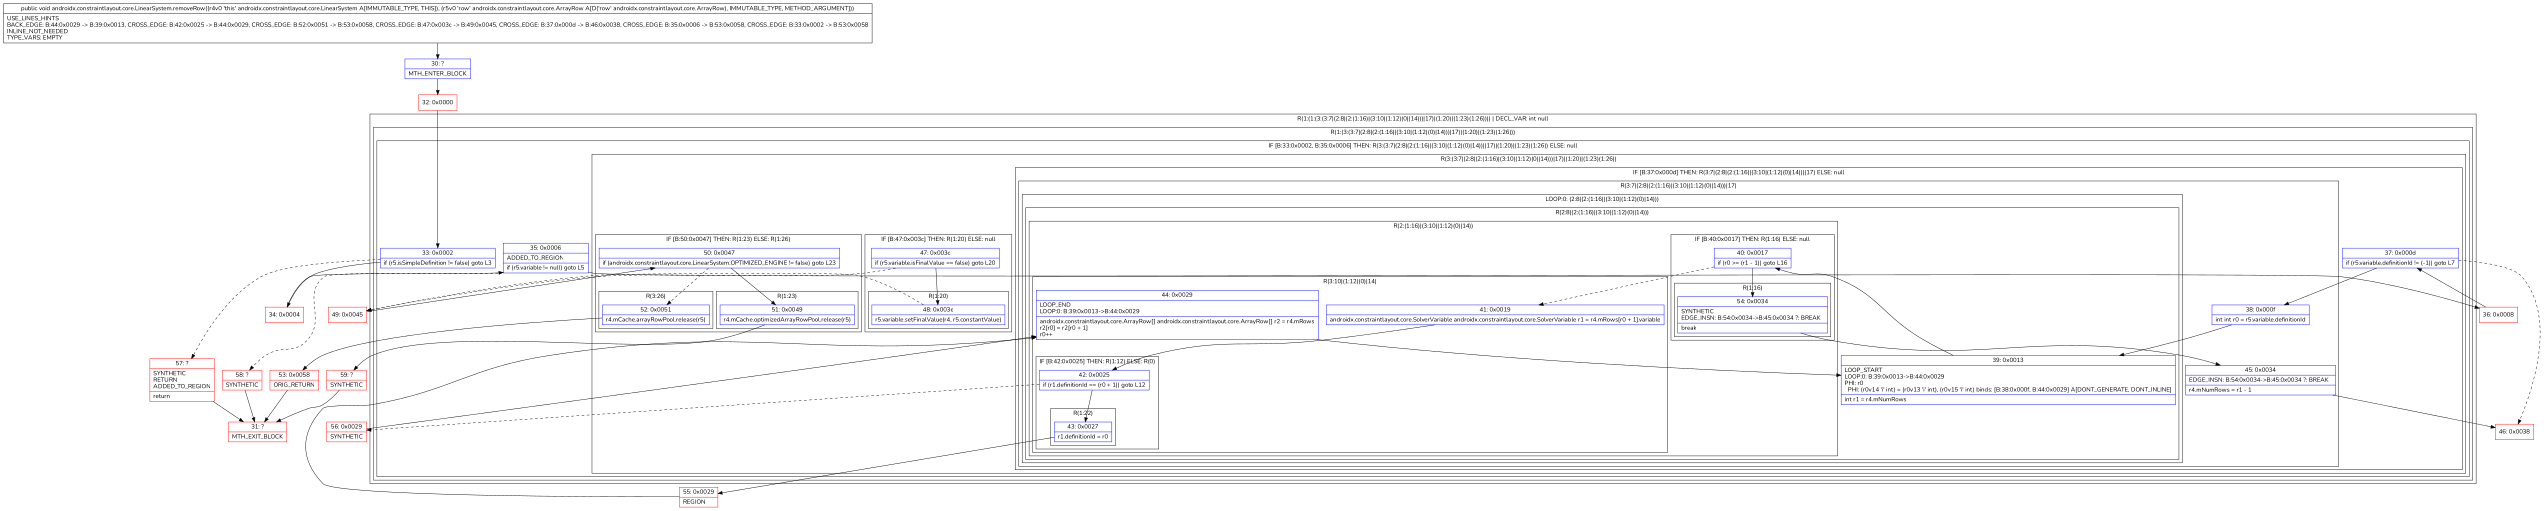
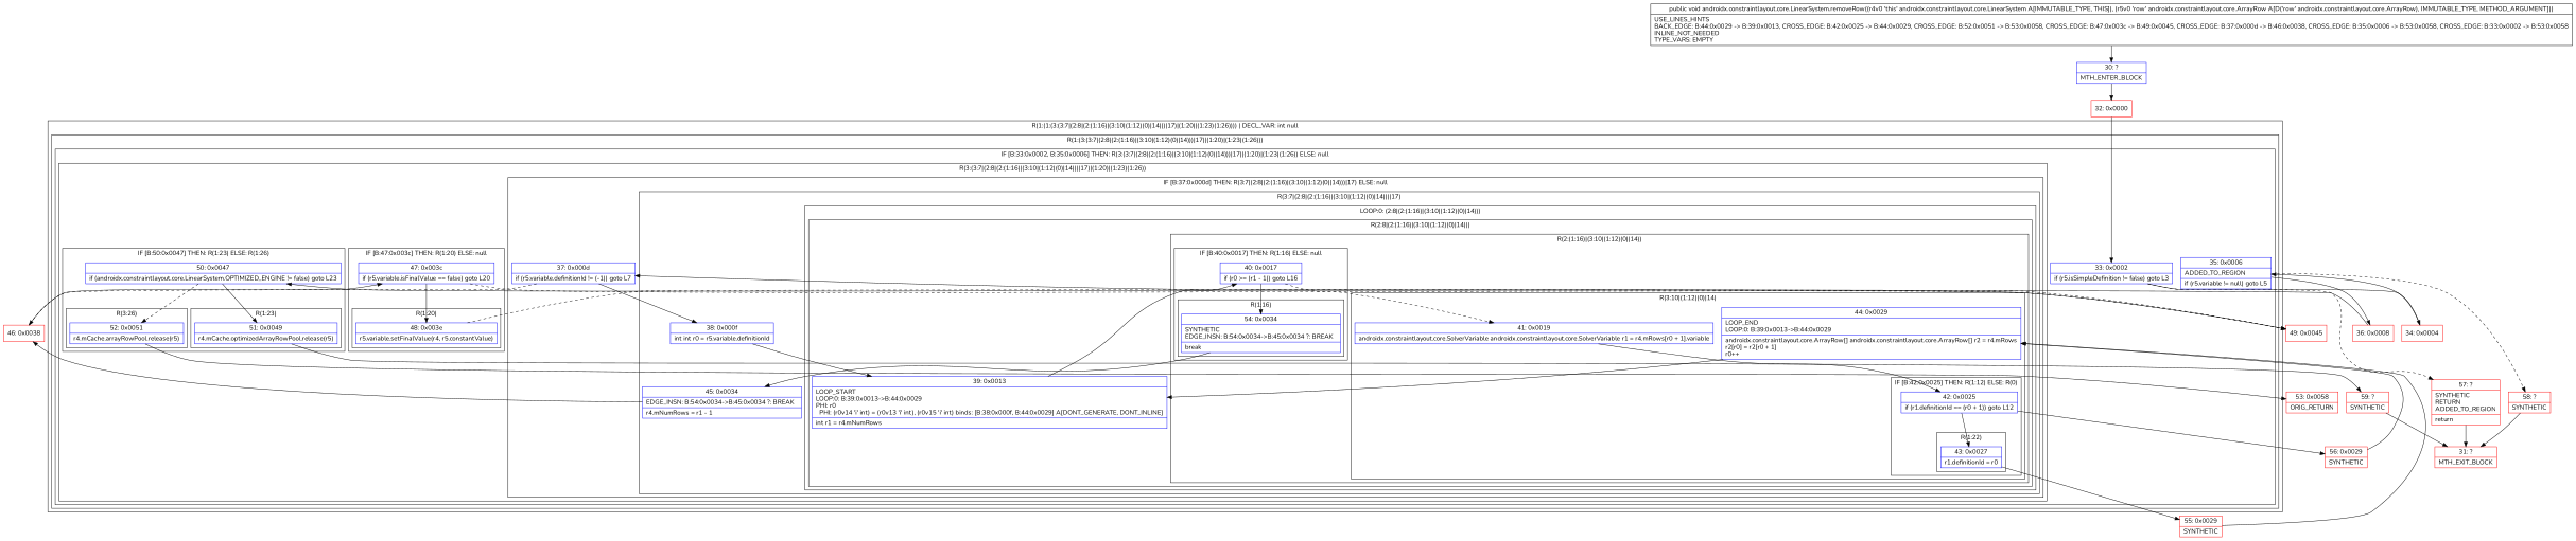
  digraph {
    fontname=Nunito
    node [color=blue fontname=Nunito shape=record]
    edge [fontname=Nunito]
    n1 [label="{54\:\ 0x0034|SYNTHETIC\lEDGE_INSN: B:54:0x0034\-\>B:45:0x0034 ?: BREAK  \l|break\l}"]
    n2 [label="{40\:\ 0x0017|if (r0 \>= (r1 \- 1)) goto L16\l}"]
    n3 [label="{43\:\ 0x0027|r1.definitionId = r0\l}"]
    n4 [label="{42\:\ 0x0025|if (r1.definitionId == (r0 + 1)) goto L12\l}"]
    n5 [label="{41\:\ 0x0019|androidx.constraintlayout.core.SolverVariable androidx.constraintlayout.core.SolverVariable r1 = r4.mRows[r0 + 1].variable\l}"]
    n6 [label="{44\:\ 0x0029|LOOP_END\lLOOP:0: B:39:0x0013\-\>B:44:0x0029\l|androidx.constraintlayout.core.ArrayRow[] androidx.constraintlayout.core.ArrayRow[] r2 = r4.mRows\lr2[r0] = r2[r0 + 1]\lr0++\l}"]
    n7 [label="{39\:\ 0x0013|LOOP_START\lLOOP:0: B:39:0x0013\-\>B:44:0x0029\lPHI: r0 \l  PHI: (r0v14 'i' int) = (r0v13 'i' int), (r0v15 'i' int) binds: [B:38:0x000f, B:44:0x0029] A[DONT_GENERATE, DONT_INLINE]\l|int r1 = r4.mNumRows\l}"]
    n8 [label="{38\:\ 0x000f|int int r0 = r5.variable.definitionId\l}"]
    n9 [label="{45\:\ 0x0034|EDGE_INSN: B:54:0x0034\-\>B:45:0x0034 ?: BREAK  \l|r4.mNumRows = r1 \- 1\l}"]
    n10 [label="{37\:\ 0x000d|if (r5.variable.definitionId != (\-1)) goto L7\l}"]
    n11 [label="{48\:\ 0x003e|r5.variable.setFinalValue(r4, r5.constantValue)\l}"]
    n12 [label="{47\:\ 0x003c|if (r5.variable.isFinalValue == false) goto L20\l}"]
    n13 [label="{51\:\ 0x0049|r4.mCache.optimizedArrayRowPool.release(r5)\l}"]
    n14 [label="{52\:\ 0x0051|r4.mCache.arrayRowPool.release(r5)\l}"]
    n15 [label="{50\:\ 0x0047|if (androidx.constraintlayout.core.LinearSystem.OPTIMIZED_ENGINE != false) goto L23\l}"]
    n16 [label="{33\:\ 0x0002|if (r5.isSimpleDefinition != false) goto L3\l}"]
    n17 [label="{35\:\ 0x0006|ADDED_TO_REGION\l|if (r5.variable != null) goto L5\l}"]
-   n18 [color=red label="{55\:\ 0x0029|REGION\l}"]
+   n18 [color=red label="{55\:\ 0x0029|SYNTHETIC\l}"]
    n19 [color=red label="{56\:\ 0x0029|SYNTHETIC\l}"]
    n20 [color=red label="{46\:\ 0x0038}"]
    n21 [color=red label="{49\:\ 0x0045}"]
    n22 [color=red label="{59\:\ ?|SYNTHETIC\l}"]
    n23 [color=red label="{53\:\ 0x0058|ORIG_RETURN\l}"]
    n24 [color=red label="{34\:\ 0x0004}"]
    n25 [color=red label="{57\:\ ?|SYNTHETIC\lRETURN\lADDED_TO_REGION\l|return\l}"]
    n26 [color=red label="{36\:\ 0x0008}"]
    n27 [color=red label="{58\:\ ?|SYNTHETIC\l}"]
    n28 [color=red label="{31\:\ ?|MTH_EXIT_BLOCK\l}"]
    n29 [label="{30\:\ ?|MTH_ENTER_BLOCK\l}"]
    n30 [color=red label="{32\:\ 0x0000}"]
    n31 [label="{public void androidx.constraintlayout.core.LinearSystem.removeRow((r4v0 'this' androidx.constraintlayout.core.LinearSystem A[IMMUTABLE_TYPE, THIS]), (r5v0 'row' androidx.constraintlayout.core.ArrayRow A[D('row' androidx.constraintlayout.core.ArrayRow), IMMUTABLE_TYPE, METHOD_ARGUMENT]))  | USE_LINES_HINTS\lBACK_EDGE: B:44:0x0029 \-\> B:39:0x0013, CROSS_EDGE: B:42:0x0025 \-\> B:44:0x0029, CROSS_EDGE: B:52:0x0051 \-\> B:53:0x0058, CROSS_EDGE: B:47:0x003c \-\> B:49:0x0045, CROSS_EDGE: B:37:0x000d \-\> B:46:0x0038, CROSS_EDGE: B:35:0x0006 \-\> B:53:0x0058, CROSS_EDGE: B:33:0x0002 \-\> B:53:0x0058\lINLINE_NOT_NEEDED\lTYPE_VARS: EMPTY\l}" color=""]
    subgraph cluster_1 {
      label="R(1:(1:(3:(3:7|(2:8|(2:(1:16)|(3:10|(1:12)(0)|14)))|17)|(1:20)|(1:23)(1:26)))) | DECL_VAR: int null\l"
      subgraph cluster_2 {
        label="R(1:(3:(3:7|(2:8|(2:(1:16)|(3:10|(1:12)(0)|14)))|17)|(1:20)|(1:23)(1:26)))"
        subgraph cluster_3 {
          label="IF [B:33:0x0002, B:35:0x0006] THEN: R(3:(3:7|(2:8|(2:(1:16)|(3:10|(1:12)(0)|14)))|17)|(1:20)|(1:23)(1:26)) ELSE: null"
          n16
          n17
          subgraph cluster_4 {
            label="R(3:(3:7|(2:8|(2:(1:16)|(3:10|(1:12)(0)|14)))|17)|(1:20)|(1:23)(1:26))"
            subgraph cluster_5 {
              label="IF [B:37:0x000d] THEN: R(3:7|(2:8|(2:(1:16)|(3:10|(1:12)(0)|14)))|17) ELSE: null"
              n10
              subgraph cluster_6 {
                label="R(3:7|(2:8|(2:(1:16)|(3:10|(1:12)(0)|14)))|17)"
                n8
                n9
                subgraph cluster_7 {
                  label="LOOP:0: (2:8|(2:(1:16)|(3:10|(1:12)(0)|14)))"
                  subgraph cluster_8 {
                    label="R(2:8|(2:(1:16)|(3:10|(1:12)(0)|14)))"
                    n7
                    subgraph cluster_9 {
                      label="R(2:(1:16)|(3:10|(1:12)(0)|14))"
                      subgraph cluster_10 {
                        label="IF [B:40:0x0017] THEN: R(1:16) ELSE: null"
                        n2
                        subgraph cluster_11 {
                          label="R(1:16)"
                          n1
                        }
                      }
                      subgraph cluster_12 {
                        label="R(3:10|(1:12)(0)|14)"
                        n5
                        n6
                        subgraph cluster_13 {
                          label="IF [B:42:0x0025] THEN: R(1:12) ELSE: R(0)"
                          n4
                          subgraph cluster_14 {
                            label="R(1:22)"
                            n3
                          }
                          subgraph cluster_15 {
                            label="R(0)"
                          }
                        }
                      }
                    }
                  }
                }
              }
            }
            subgraph cluster_16 {
              label="IF [B:47:0x003c] THEN: R(1:20) ELSE: null"
              n12
              subgraph cluster_17 {
                label="R(1:20)"
                n11
              }
            }
            subgraph cluster_18 {
              label="IF [B:50:0x0047] THEN: R(1:23) ELSE: R(1:26)"
              n15
              subgraph cluster_19 {
                label="R(1:23)"
                n13
              }
              subgraph cluster_20 {
                label="R(3:26)"
                n14
              }
            }
          }
        }
      }
    }
    n1 -> n9
    n2 -> n1
    n2 -> n5 [style=dashed]
    n3 -> n18
    n4 -> n3
-   n4 -> n19 [style=dashed]
+   n4 -> n19 [style=solid]
    n5 -> n4
    n6 -> n7
    n7 -> n2
    n8 -> n7
    n9 -> n20
    n10 -> n8
    n10 -> n20 [style=dashed]
    n11 -> n21 [style=dashed]
    n12 -> n11
    n12 -> n21 [style=dashed]
    n13 -> n22
    n14 -> n23
    n15 -> n13
    n15 -> n14 [style=dashed]
    n16 -> n24
    n16 -> n25 [style=dashed]
    n17 -> n26
    n17 -> n27 [style=dashed]
    n18 -> n6
    n19 -> n6
+   n20 -> n12
    n21 -> n15
    n22 -> n28
-   n23 -> n28
    n24 -> n17
    n25 -> n28
    n26 -> n10
    n27 -> n28
    n29 -> n30
    n30 -> n16
    n31 -> n29
  }
